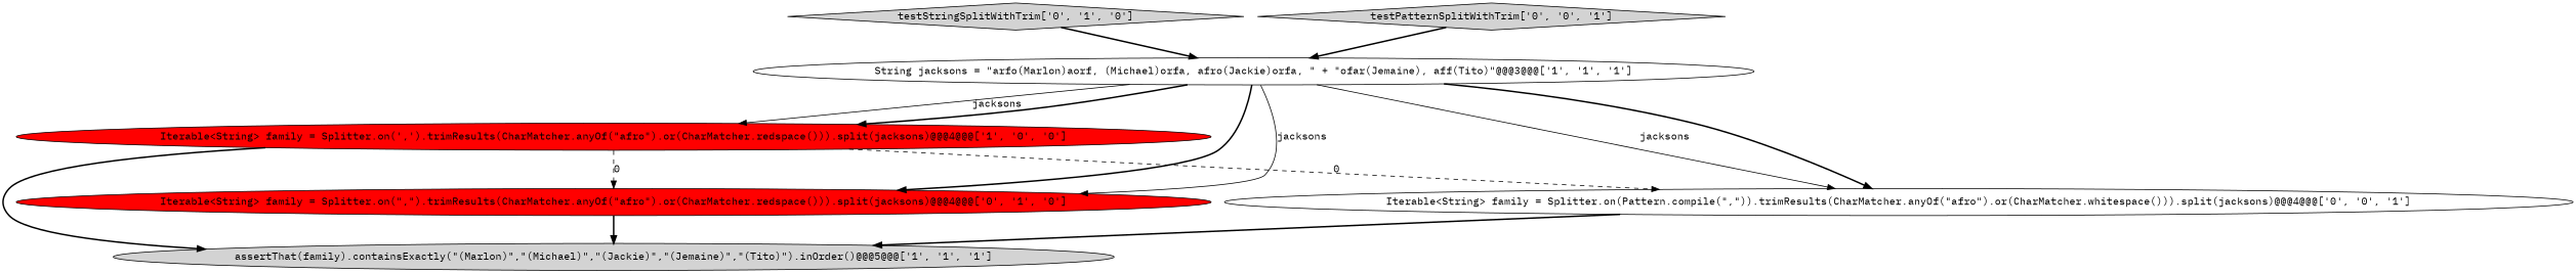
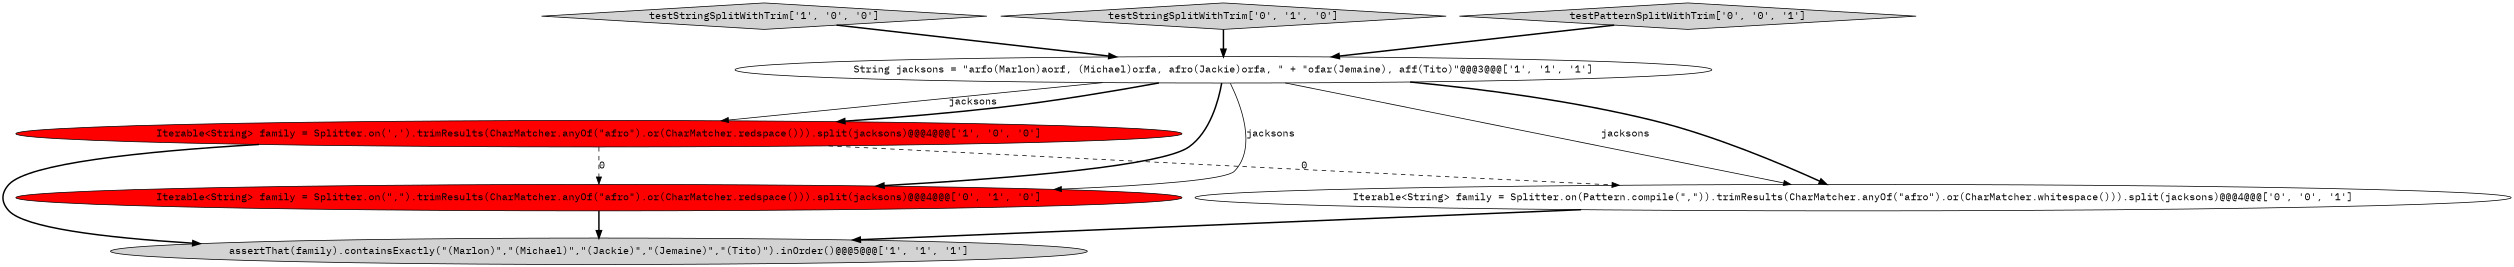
  digraph {
    fontname="IBM Plex Mono"
    node [fillcolor=lightgray shape=ellipse style=filled fontname="IBM Plex Mono"]
    edge [style=bold fontname="IBM Plex Mono"]
+   n1 [label="testStringSplitWithTrim['1', '0', '0']" shape=diamond]
    n2 [fillcolor=white label="String jacksons = \"arfo(Marlon)aorf, (Michael)orfa, afro(Jackie)orfa, \" + \"ofar(Jemaine), aff(Tito)\"@@@3@@@['1', '1', '1']"]
    n3 [fillcolor=red label="Iterable<String> family = Splitter.on(',').trimResults(CharMatcher.anyOf(\"afro\").or(CharMatcher.redspace())).split(jacksons)@@@4@@@['1', '0', '0']"]
    n4 [fillcolor=red label="Iterable<String> family = Splitter.on(\",\").trimResults(CharMatcher.anyOf(\"afro\").or(CharMatcher.redspace())).split(jacksons)@@@4@@@['0', '1', '0']"]
    n5 [fillcolor=white label="Iterable<String> family = Splitter.on(Pattern.compile(\",\")).trimResults(CharMatcher.anyOf(\"afro\").or(CharMatcher.whitespace())).split(jacksons)@@@4@@@['0', '0', '1']"]
    n6 [label="testStringSplitWithTrim['0', '1', '0']" shape=diamond]
    n7 [label="assertThat(family).containsExactly(\"(Marlon)\",\"(Michael)\",\"(Jackie)\",\"(Jemaine)\",\"(Tito)\").inOrder()@@@5@@@['1', '1', '1']"]
    n8 [label="testPatternSplitWithTrim['0', '0', '1']" shape=diamond]
+   n1 -> n2
    n2 -> n3 [label=jacksons style=solid]
    n2 -> n3
    n2 -> n4
    n2 -> n4 [label=jacksons style=solid]
    n2 -> n5 [label=jacksons style=solid]
    n2 -> n5
    n3 -> n4 [label=0 style=dashed]
    n3 -> n5 [label=0 style=dashed]
    n3 -> n7
    n4 -> n7
    n5 -> n7
    n6 -> n2
    n8 -> n2
  }
